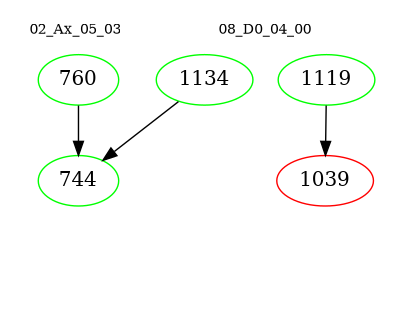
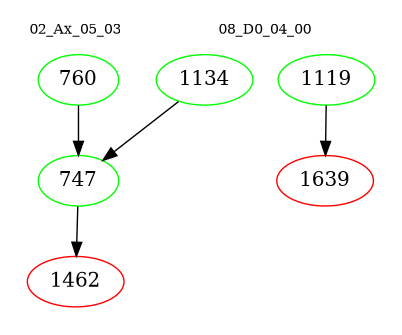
  digraph {
    node [color=green]
    edge [color=black]
    n1 [label=760]
-   n2 [label=744]
+   n2 [label=747]
+   n3 [color=red label=1462]
    n4 [label=1134]
    n5 [label=1119]
-   n6 [color=red label=1039]
+   n6 [color=red label=1639]
    subgraph cluster_1 {
      color=white
      fontsize=10
      label="02_Ax_05_03"
      n1
      n2
+     n3
    }
    subgraph cluster_2 {
      color=white
      fontsize=10
      label="08_D0_04_00"
      n4
      n5
      n6
    }
    n1 -> n2
+   n2 -> n3
    n4 -> n2
    n5 -> n6
  }
